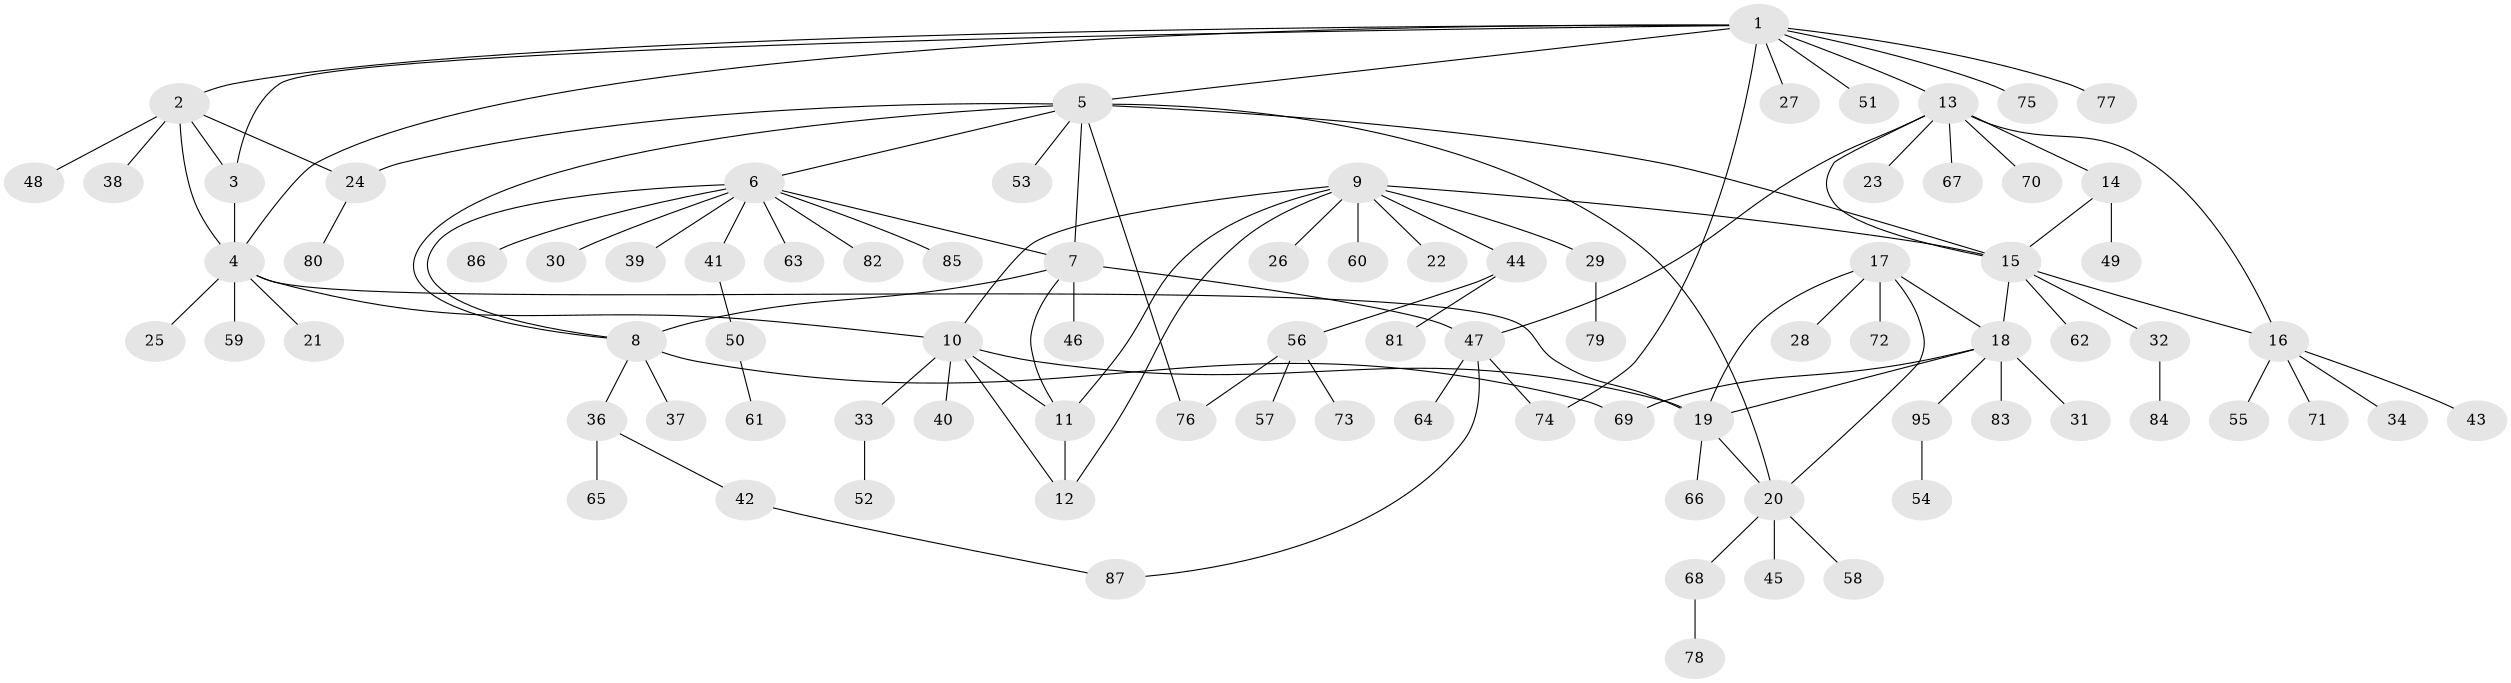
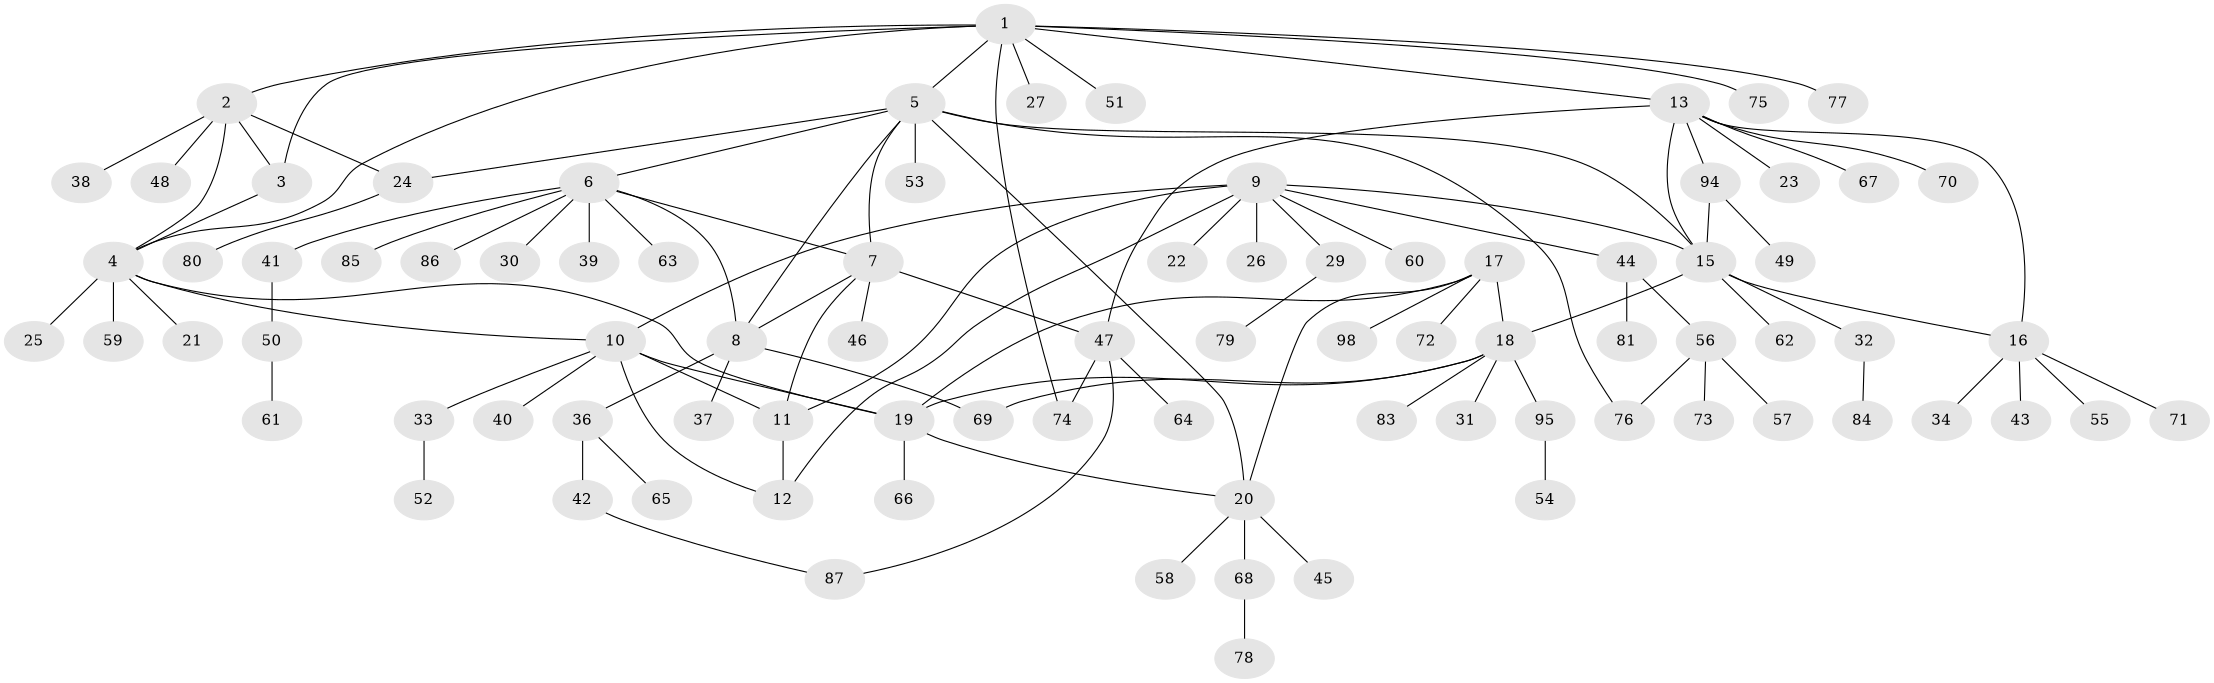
  graph {
    node [color=gray90 style=filled]
    1
    2
    3
    4
    5
    13
    27
    51
    74
    75
    77
    24
    38
    48
    10
    19
    21
    25
    59
    6
    7
    8
    15
    20
    53
    76
    47
-   14
+   14 [label=94]
    16
    23
    67
    70
    80
    11
    12
    33
    40
    66
    30
    39
    41
    63
-   82
    85
    86
    46
    36
    37
    69
    18
    32
    62
    45
    58
    68
    50
    87
    64
    42
    65
    9
    22
    26
    29
    44
    60
    79
    56
    81
    52
    49
    34
    43
    55
    71
    31
    n77 [label=95]
    83
    84
    17
-   28
+   28 [label=98]
    72
    54
    78
    61
    57
    73
    1 -- 2
    1 -- 3
    1 -- 4
    1 -- 5
    1 -- 13
    1 -- 27
    1 -- 51
    1 -- 74
    1 -- 75
    1 -- 77
    2 -- 3
    2 -- 4
    2 -- 24
    2 -- 38
    2 -- 48
    3 -- 4
    4 -- 10
    4 -- 19
    4 -- 21
    4 -- 25
    4 -- 59
    5 -- 24
    5 -- 6
    5 -- 7
    5 -- 8
    5 -- 15
    5 -- 20
    5 -- 53
    5 -- 76
    13 -- 15
    13 -- 47
    13 -- 14
    13 -- 16
    13 -- 23
    13 -- 67
    13 -- 70
    24 -- 80
    10 -- 19
    10 -- 11
    10 -- 12
    10 -- 33
    10 -- 40
    19 -- 20
    19 -- 66
    6 -- 7
    6 -- 8
    6 -- 30
    6 -- 39
    6 -- 41
    6 -- 63
-   6 -- 82
    6 -- 85
    6 -- 86
    7 -- 8
    7 -- 47
    7 -- 11
    7 -- 46
    8 -- 36
    8 -- 37
    8 -- 69
    15 -- 16
    15 -- 18
    15 -- 32
    15 -- 62
    20 -- 45
    20 -- 58
    20 -- 68
    47 -- 74
    47 -- 87
    47 -- 64
    14 -- 15
    14 -- 49
    16 -- 34
    16 -- 43
    16 -- 55
    16 -- 71
    11 -- 12
    33 -- 52
    41 -- 50
    36 -- 42
    36 -- 65
    18 -- 19
    18 -- 69
    18 -- 31
    18 -- n77
    18 -- 83
    32 -- 84
    68 -- 78
    50 -- 61
    42 -- 87
    9 -- 10
    9 -- 15
    9 -- 11
    9 -- 12
    9 -- 22
    9 -- 26
    9 -- 29
    9 -- 44
    9 -- 60
    29 -- 79
    44 -- 56
    44 -- 81
    56 -- 76
    56 -- 57
    56 -- 73
    n77 -- 54
    17 -- 19
    17 -- 20
    17 -- 18
    17 -- 28
    17 -- 72
  }
